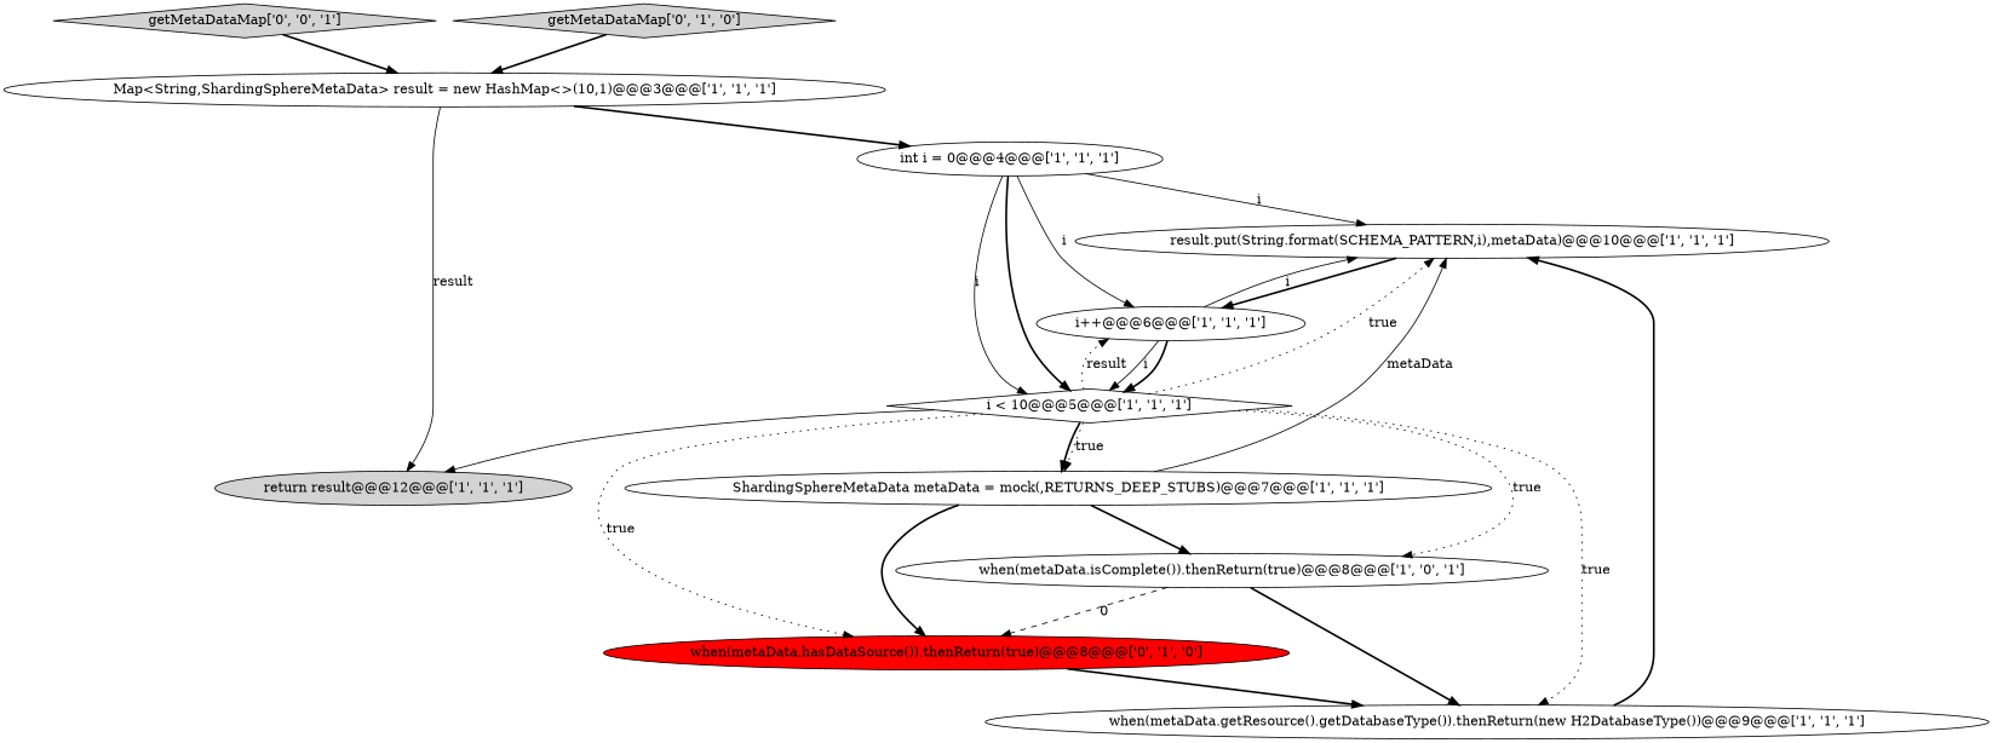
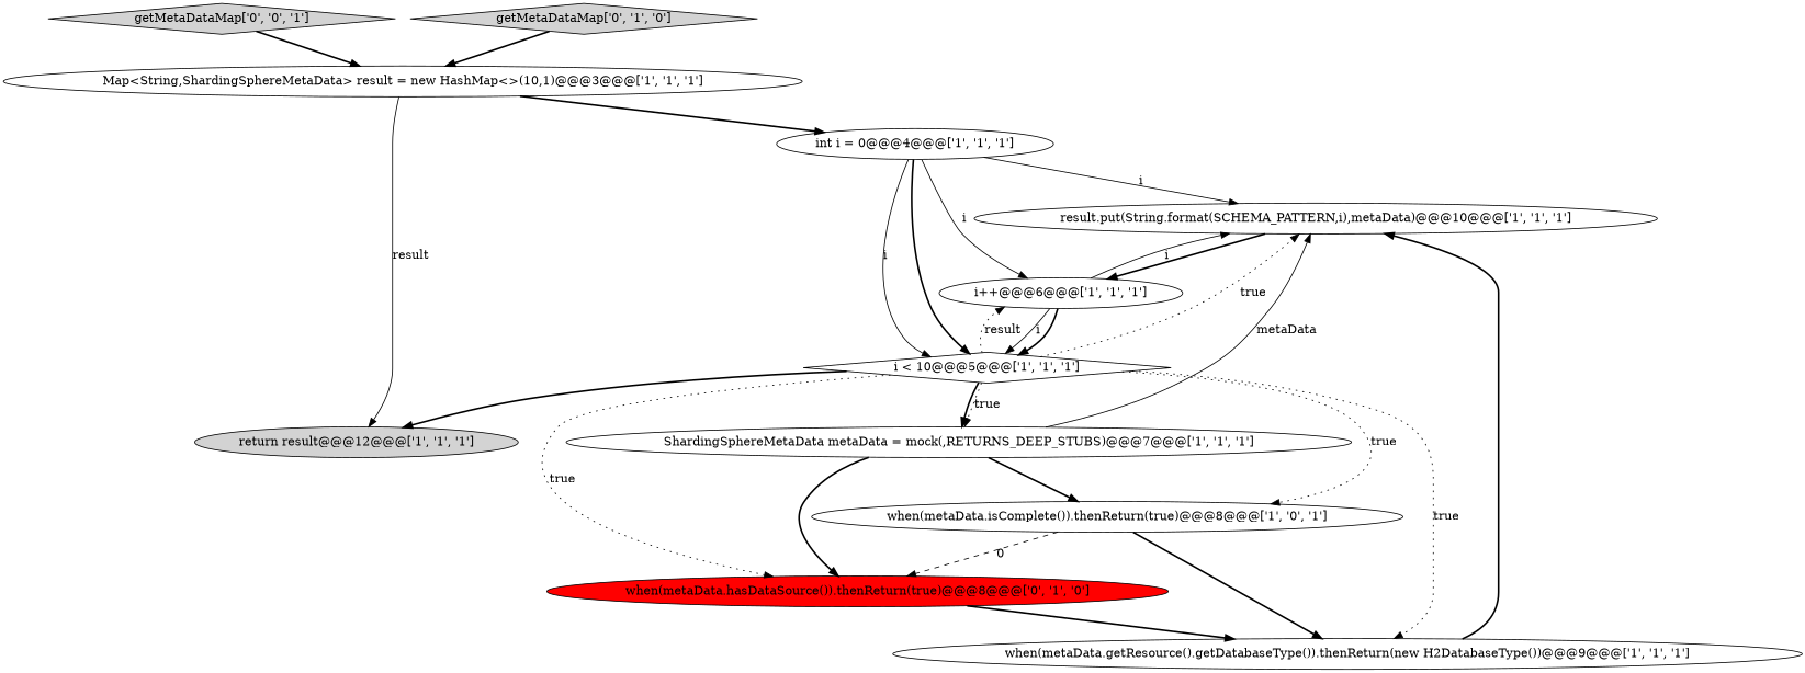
  digraph {
    node [fillcolor=white shape=ellipse style=filled]
    edge [style=bold]
    n1 [label="Map<String,ShardingSphereMetaData> result = new HashMap<>(10,1)@@@3@@@['1', '1', '1']"]
    n2 [fillcolor=lightgray label="return result@@@12@@@['1', '1', '1']"]
    n3 [label="int i = 0@@@4@@@['1', '1', '1']"]
    n4 [fillcolor=lightgray label="getMetaDataMap['0', '0', '1']" shape=diamond]
    n5 [label="when(metaData.getResource().getDatabaseType()).thenReturn(new H2DatabaseType())@@@9@@@['1', '1', '1']"]
    n6 [label="result.put(String.format(SCHEMA_PATTERN,i),metaData)@@@10@@@['1', '1', '1']"]
    n7 [label="i++@@@6@@@['1', '1', '1']"]
    n8 [label="i < 10@@@5@@@['1', '1', '1']" shape=diamond]
    n9 [fillcolor=lightgray label="getMetaDataMap['0', '1', '0']" shape=diamond]
    n10 [label="ShardingSphereMetaData metaData = mock(,RETURNS_DEEP_STUBS)@@@7@@@['1', '1', '1']"]
    n11 [label="when(metaData.isComplete()).thenReturn(true)@@@8@@@['1', '0', '1']"]
    n12 [fillcolor=red label="when(metaData.hasDataSource()).thenReturn(true)@@@8@@@['0', '1', '0']"]
    n1 -> n2 [label=result style=solid]
    n1 -> n3
    n3 -> n6 [label=i style=solid]
    n3 -> n7 [label=i style=solid]
    n3 -> n8 [label=i style=solid]
    n3 -> n8
    n4 -> n1
    n5 -> n6
    n6 -> n7
    n7 -> n6 [label=i style=solid]
    n7 -> n8 [label=i style=solid]
    n7 -> n8
-   n8 -> n2 [style=solid]
+   n8 -> n2
    n8 -> n5 [label=true style=dotted]
    n8 -> n6 [label=true style=dotted]
    n8 -> n7 [label=result style=dotted]
    n8 -> n10 [label=true style=dotted]
    n8 -> n10
    n8 -> n11 [label=true style=dotted]
    n8 -> n12 [label=true style=dotted]
    n9 -> n1
    n10 -> n6 [label=metaData style=solid]
    n10 -> n11
    n10 -> n12
    n11 -> n5
    n11 -> n12 [label=0 style=dashed]
    n12 -> n5
  }
